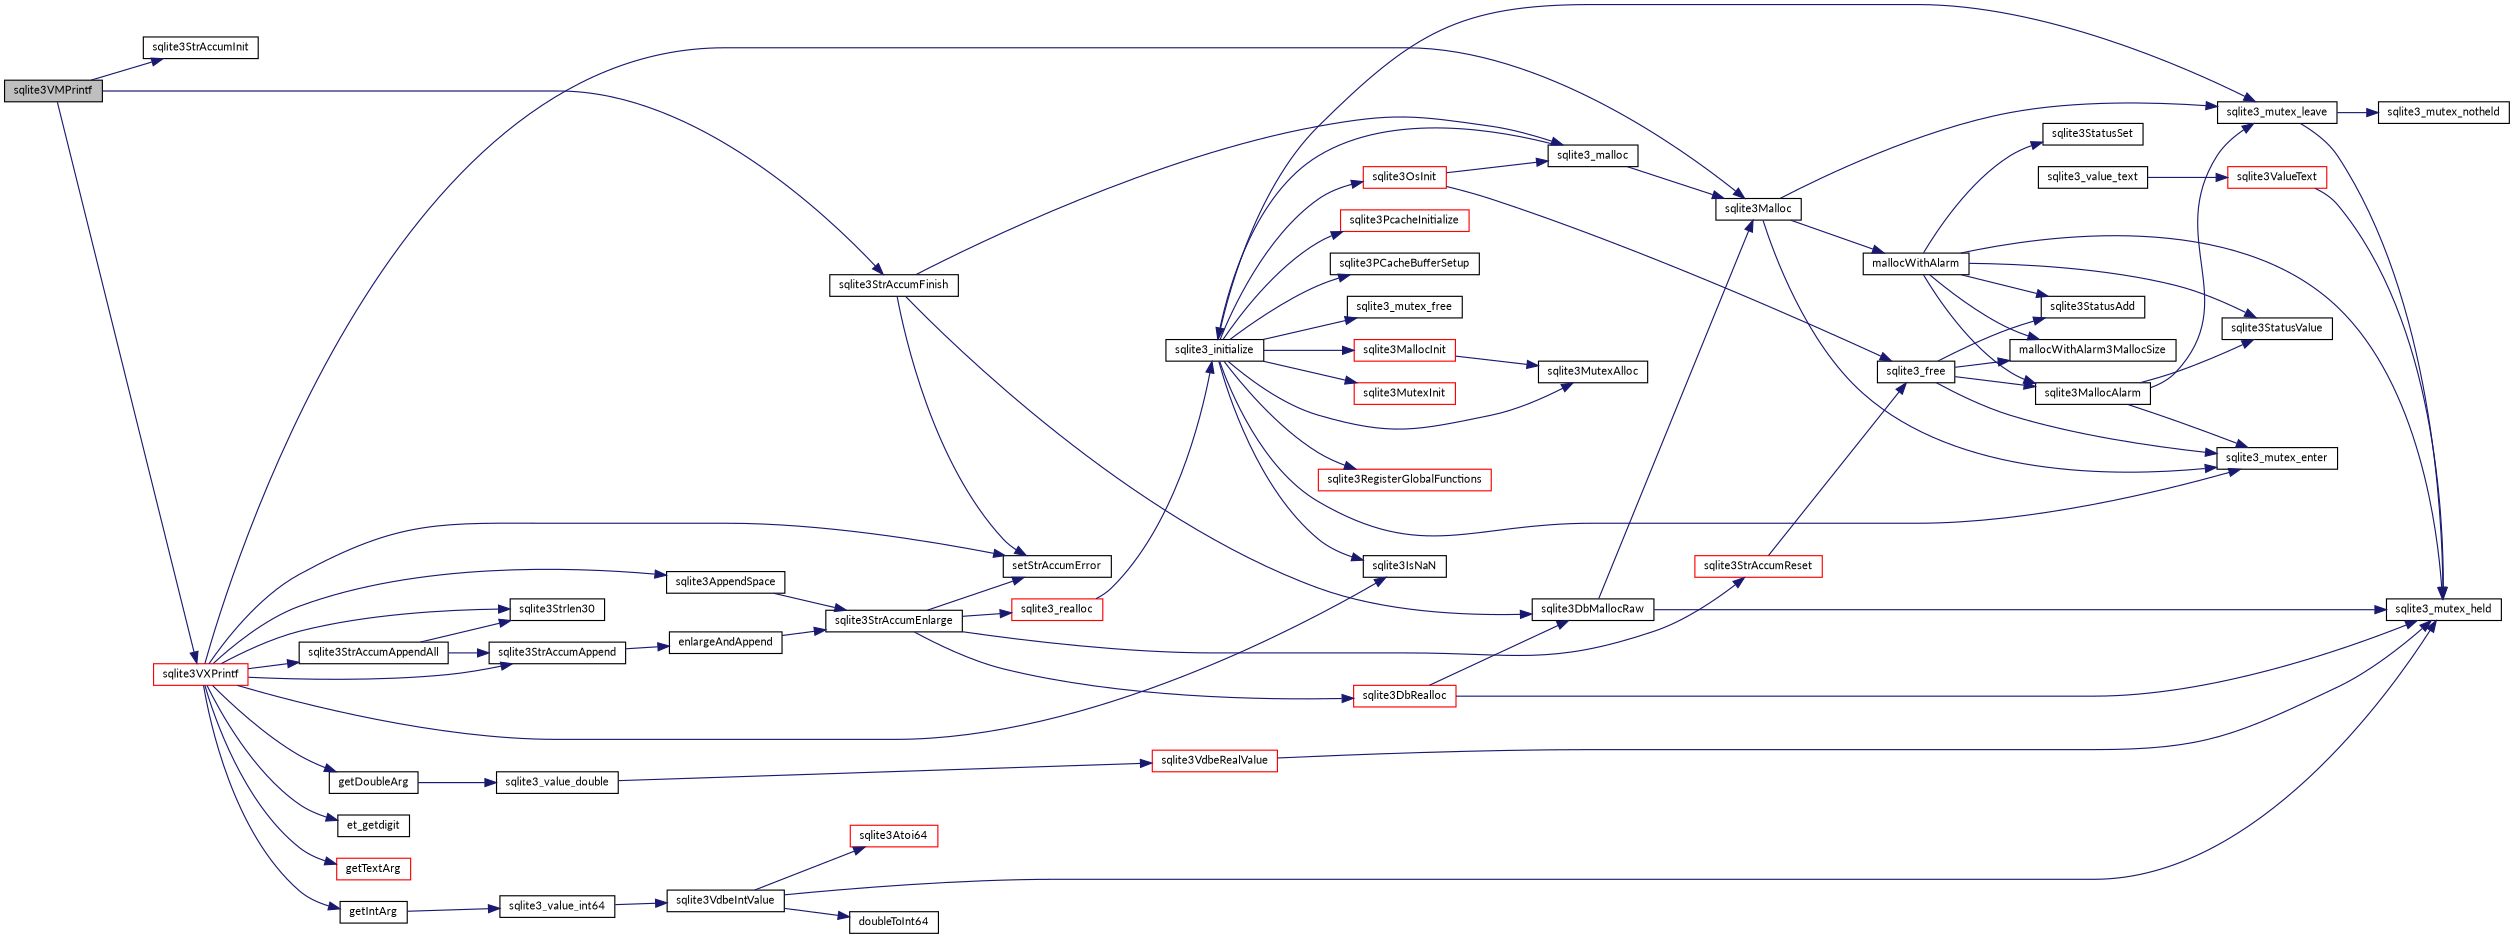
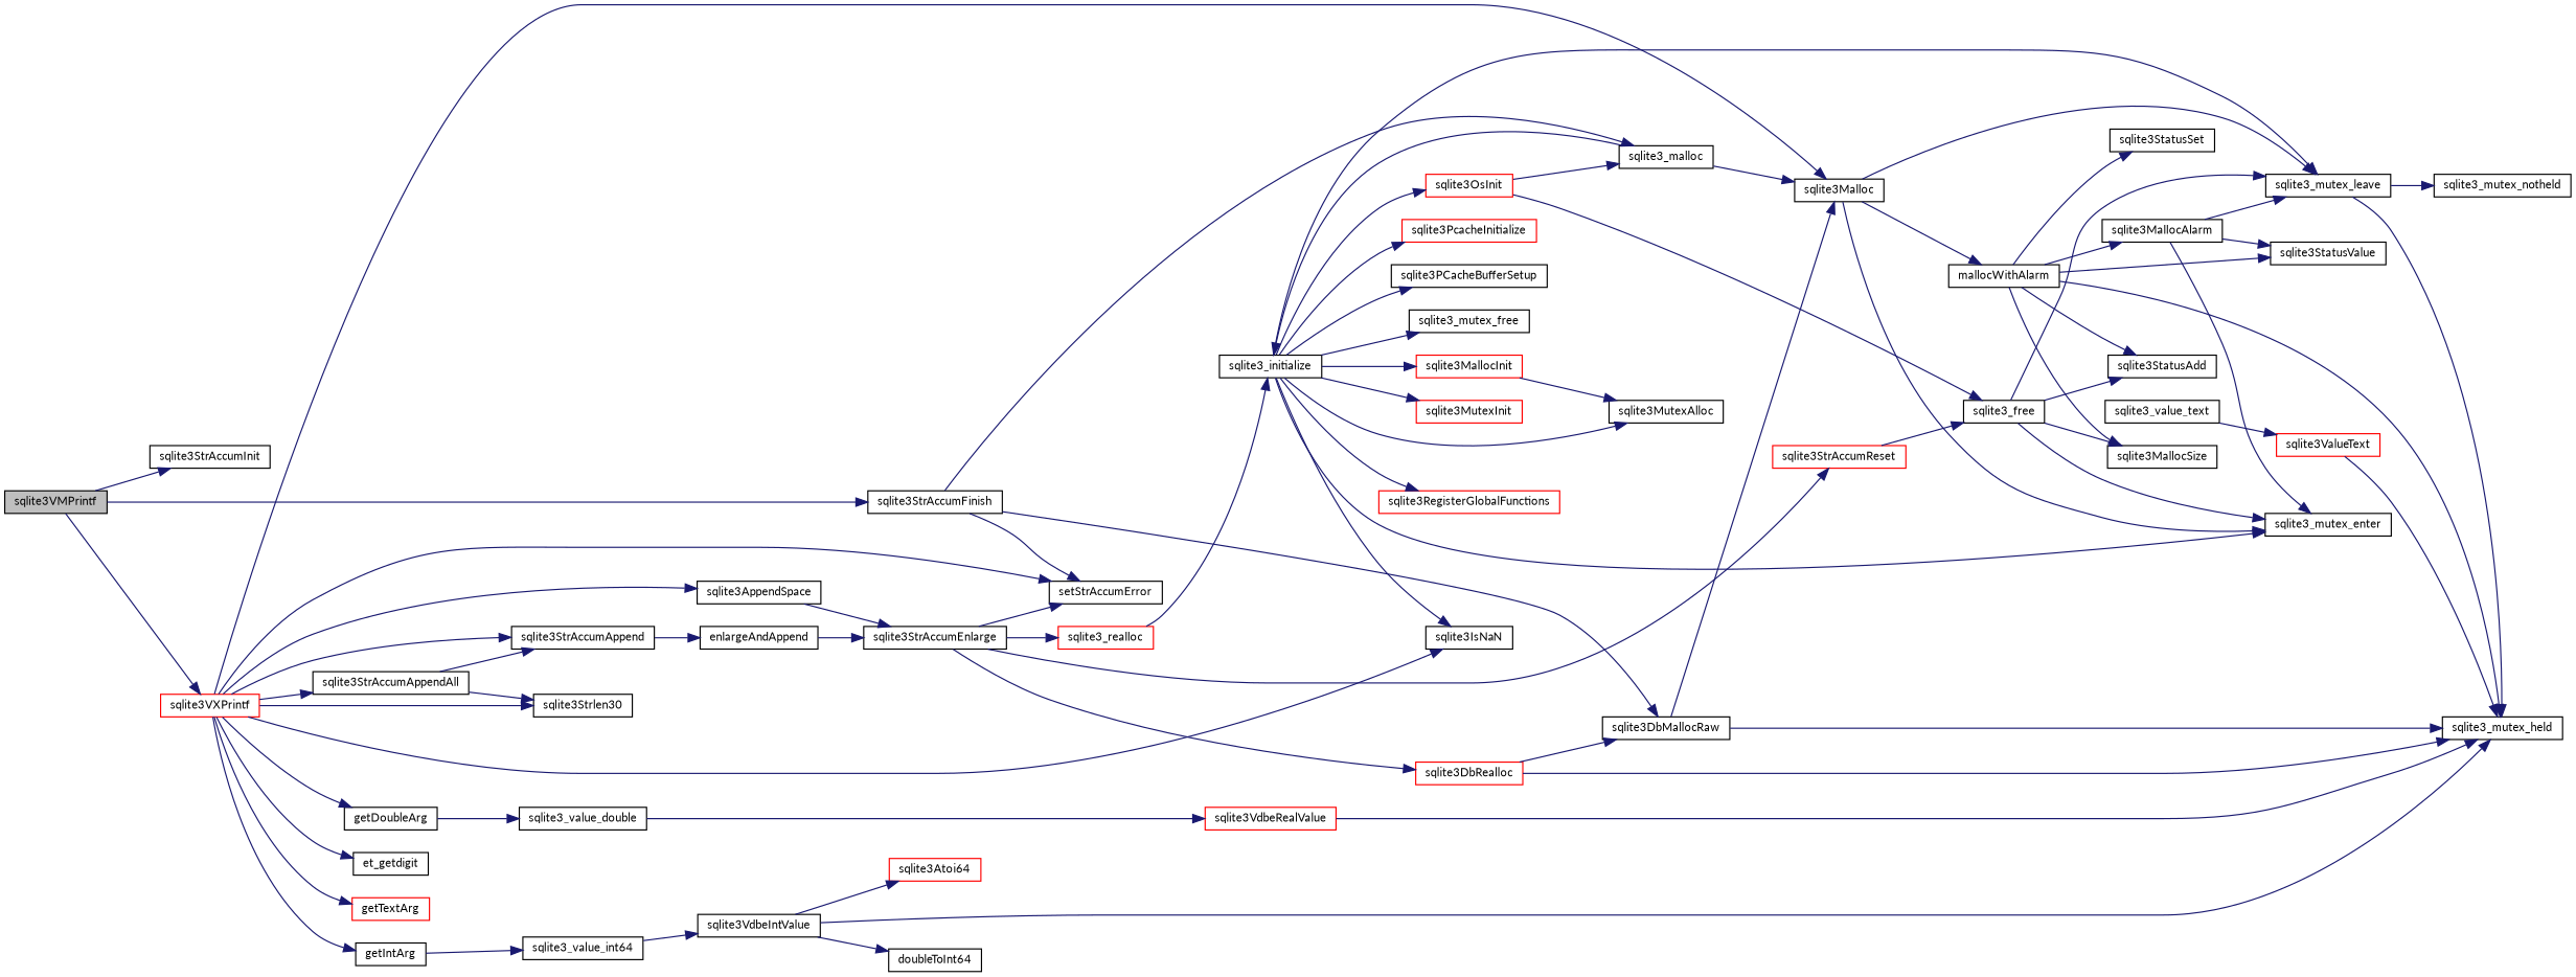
  digraph {
    fontname=Lato
    rankdir=LR
    node [color=black fillcolor=white fontname=Lato fontsize=10 shape=record style=filled]
    edge [color=midnightblue fontname=Lato fontsize=10 labelfontname=FreeSans labelfontsize=10 style=solid]
    n1 [fillcolor=grey75 fontcolor=black height=0.2 label=sqlite3VMPrintf width=0.4]
    n2 [height=0.2 label=sqlite3StrAccumInit width=0.4]
    n3 [color=red height=0.2 label=sqlite3VXPrintf width=0.4]
    n4 [height=0.2 label=sqlite3StrAccumFinish width=0.4]
    n5 [height=0.2 label=sqlite3StrAccumAppend width=0.4]
    n6 [height=0.2 label=setStrAccumError width=0.4]
    n7 [height=0.2 label=sqlite3Malloc width=0.4]
    n8 [height=0.2 label=sqlite3IsNaN width=0.4]
    n9 [height=0.2 label=getIntArg width=0.4]
    n10 [height=0.2 label=getDoubleArg width=0.4]
    n11 [height=0.2 label=sqlite3Strlen30 width=0.4]
    n12 [height=0.2 label=et_getdigit width=0.4]
    n13 [color=red height=0.2 label=getTextArg width=0.4]
    n14 [height=0.2 label=sqlite3StrAccumAppendAll width=0.4]
    n15 [height=0.2 label=sqlite3AppendSpace width=0.4]
    n16 [height=0.2 label=sqlite3DbMallocRaw width=0.4]
    n17 [height=0.2 label=sqlite3_malloc width=0.4]
    n18 [height=0.2 label=enlargeAndAppend width=0.4]
    n19 [height=0.2 label=sqlite3_free width=0.4]
    n20 [height=0.2 label=sqlite3_mutex_enter width=0.4]
    n21 [height=0.2 label=sqlite3StatusAdd width=0.4]
-   n22 [height=0.2 label=mallocWithAlarm3MallocSize width=0.4]
+   n22 [height=0.2 label=sqlite3MallocSize width=0.4]
    n23 [height=0.2 label=sqlite3_mutex_leave width=0.4]
    n24 [height=0.2 label=mallocWithAlarm width=0.4]
    n25 [height=0.2 label=sqlite3_value_int64 width=0.4]
    n26 [height=0.2 label=sqlite3_value_double width=0.4]
    n27 [height=0.2 label=sqlite3StrAccumEnlarge width=0.4]
    n28 [color=red height=0.2 label=sqlite3StrAccumReset width=0.4]
    n29 [color=red height=0.2 label=sqlite3DbRealloc width=0.4]
    n30 [color=red height=0.2 label=sqlite3_realloc width=0.4]
    n31 [height=0.2 label=sqlite3_mutex_held width=0.4]
    n32 [height=0.2 label=sqlite3_initialize width=0.4]
    n33 [height=0.2 label=sqlite3_mutex_notheld width=0.4]
    n34 [height=0.2 label=sqlite3StatusSet width=0.4]
    n35 [height=0.2 label=sqlite3StatusValue width=0.4]
    n36 [height=0.2 label=sqlite3MallocAlarm width=0.4]
    n37 [color=red height=0.2 label=sqlite3MutexInit width=0.4]
    n38 [height=0.2 label=sqlite3MutexAlloc width=0.4]
    n39 [color=red height=0.2 label=sqlite3MallocInit width=0.4]
    n40 [color=red height=0.2 label=sqlite3RegisterGlobalFunctions width=0.4]
    n41 [color=red height=0.2 label=sqlite3PcacheInitialize width=0.4]
    n42 [color=red height=0.2 label=sqlite3OsInit width=0.4]
    n43 [height=0.2 label=sqlite3PCacheBufferSetup width=0.4]
    n44 [height=0.2 label=sqlite3_mutex_free width=0.4]
    n45 [height=0.2 label=sqlite3VdbeIntValue width=0.4]
    n46 [height=0.2 label=doubleToInt64 width=0.4]
    n47 [color=red height=0.2 label=sqlite3Atoi64 width=0.4]
    n48 [color=red height=0.2 label=sqlite3VdbeRealValue width=0.4]
    n49 [height=0.2 label=sqlite3_value_text width=0.4]
    n50 [color=red height=0.2 label=sqlite3ValueText width=0.4]
    n1 -> n2
    n1 -> n3
    n1 -> n4
    n3 -> n5
    n3 -> n6
    n3 -> n7
    n3 -> n8
    n3 -> n9
    n3 -> n10
    n3 -> n11
    n3 -> n12
    n3 -> n13
    n3 -> n14
    n3 -> n15
    n4 -> n6
    n4 -> n16
    n4 -> n17
    n5 -> n18
    n7 -> n20
    n7 -> n23
    n7 -> n24
    n9 -> n25
    n10 -> n26
    n14 -> n5
    n14 -> n11
    n15 -> n27
    n16 -> n7
    n16 -> n31
    n17 -> n7
    n17 -> n32
    n18 -> n27
    n19 -> n20
    n19 -> n21
    n19 -> n22
-   n19 -> n36
+   n19 -> n23
    n23 -> n31
    n23 -> n33
    n24 -> n21
    n24 -> n22
    n24 -> n31
    n24 -> n34
    n24 -> n35
    n24 -> n36
    n25 -> n45
    n26 -> n48
    n27 -> n6
    n27 -> n28
    n27 -> n29
    n27 -> n30
    n28 -> n19
    n29 -> n16
    n29 -> n31
    n30 -> n32
    n32 -> n8
    n32 -> n20
    n32 -> n23
    n32 -> n37
    n32 -> n38
    n32 -> n39
    n32 -> n40
    n32 -> n41
    n32 -> n42
    n32 -> n43
    n32 -> n44
    n36 -> n20
    n36 -> n23
    n36 -> n35
    n39 -> n38
    n42 -> n17
    n42 -> n19
    n45 -> n31
    n45 -> n46
    n45 -> n47
    n48 -> n31
    n49 -> n50
    n50 -> n31
  }
